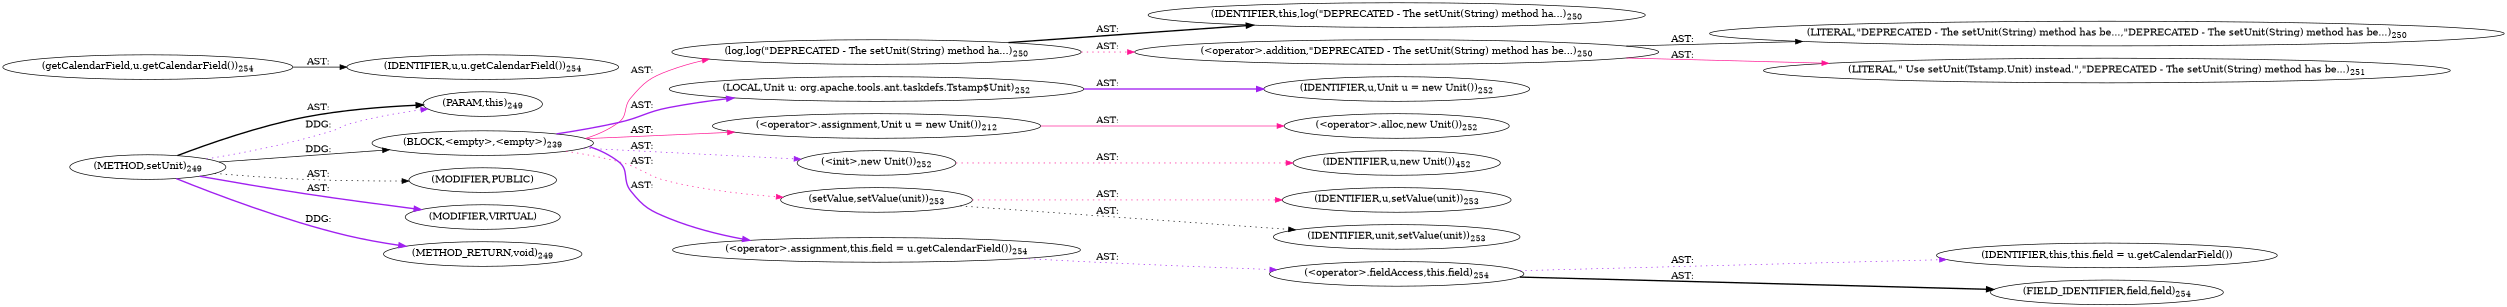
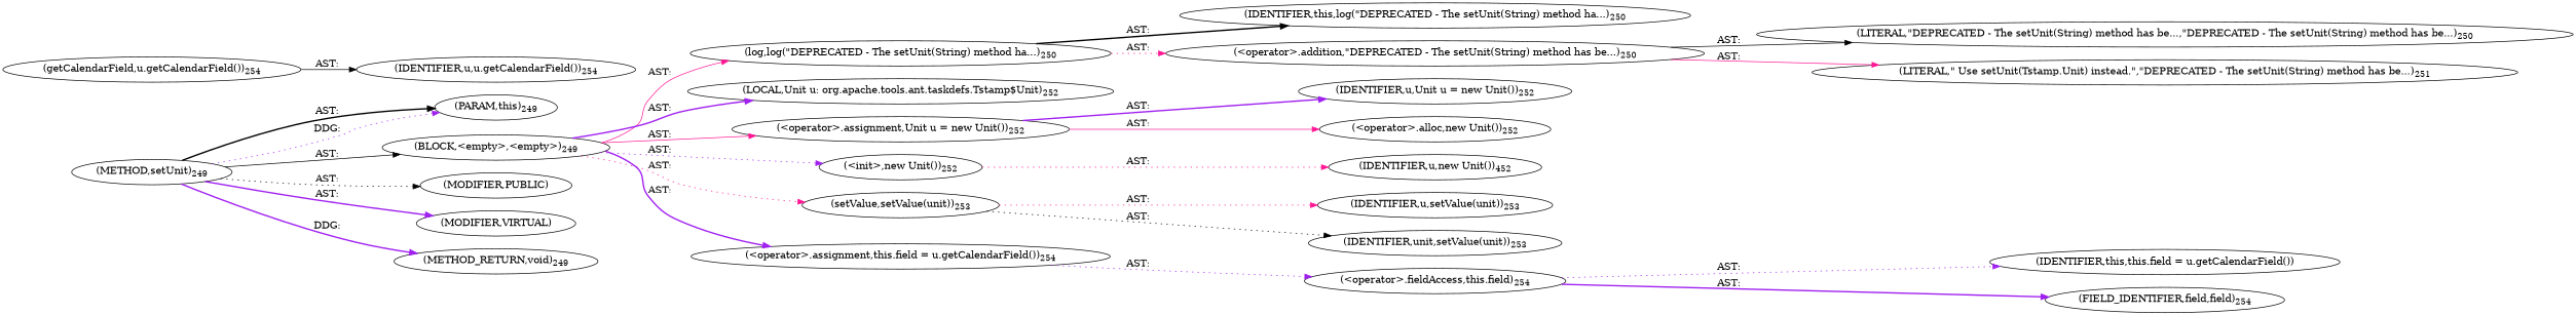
  digraph {
    rankdir=LR
    edge [color=purple style=dotted]
    n1 [label=<(METHOD,setUnit)<SUB>249</SUB>>]
    n2 [label=<(PARAM,this)<SUB>249</SUB>>]
-   n3 [label=<(BLOCK,&lt;empty&gt;,&lt;empty&gt;)<SUB>239</SUB>>]
+   n3 [label=<(BLOCK,&lt;empty&gt;,&lt;empty&gt;)<SUB>249</SUB>>]
    n4 [label=<(MODIFIER,PUBLIC)>]
    n5 [label=<(MODIFIER,VIRTUAL)>]
    n6 [label=<(METHOD_RETURN,void)<SUB>249</SUB>>]
    n7 [label=<(log,log(&quot;DEPRECATED - The setUnit(String) method ha...)<SUB>250</SUB>>]
    n8 [label=<(LOCAL,Unit u: org.apache.tools.ant.taskdefs.Tstamp$Unit)<SUB>252</SUB>>]
-   n9 [label=<(&lt;operator&gt;.assignment,Unit u = new Unit())<SUB>212</SUB>>]
+   n9 [label=<(&lt;operator&gt;.assignment,Unit u = new Unit())<SUB>252</SUB>>]
    n10 [label=<(&lt;init&gt;,new Unit())<SUB>252</SUB>>]
    n11 [label=<(setValue,setValue(unit))<SUB>253</SUB>>]
    n12 [label=<(&lt;operator&gt;.assignment,this.field = u.getCalendarField())<SUB>254</SUB>>]
    n13 [label=<(IDENTIFIER,this,log(&quot;DEPRECATED - The setUnit(String) method ha...)<SUB>250</SUB>>]
    n14 [label=<(&lt;operator&gt;.addition,&quot;DEPRECATED - The setUnit(String) method has be...)<SUB>250</SUB>>]
    n15 [label=<(IDENTIFIER,u,Unit u = new Unit())<SUB>252</SUB>>]
    n16 [label=<(&lt;operator&gt;.alloc,new Unit())<SUB>252</SUB>>]
    n17 [label=<(IDENTIFIER,u,new Unit())<SUB>452</SUB>>]
    n18 [label=<(IDENTIFIER,u,setValue(unit))<SUB>253</SUB>>]
    n19 [label=<(IDENTIFIER,unit,setValue(unit))<SUB>253</SUB>>]
    n20 [label=<(&lt;operator&gt;.fieldAccess,this.field)<SUB>254</SUB>>]
    n21 [label=<(LITERAL,&quot;DEPRECATED - The setUnit(String) method has be...,&quot;DEPRECATED - The setUnit(String) method has be...)<SUB>250</SUB>>]
    n22 [label=<(LITERAL,&quot; Use setUnit(Tstamp.Unit) instead.&quot;,&quot;DEPRECATED - The setUnit(String) method has be...)<SUB>251</SUB>>]
    n23 [label=<(IDENTIFIER,this,this.field = u.getCalendarField())>]
    n24 [label=<(FIELD_IDENTIFIER,field,field)<SUB>254</SUB>>]
    n25 [label=<(getCalendarField,u.getCalendarField())<SUB>254</SUB>>]
    n26 [label=<(IDENTIFIER,u,u.getCalendarField())<SUB>254</SUB>>]
    n1 -> n2 [color=black label="AST: " style=bold]
    n1 -> n2 [label="DDG: "]
-   n1 -> n3 [color=black label="DDG: " style=solid]
+   n1 -> n3 [color=black label="AST: " style=solid]
    n1 -> n4 [color=black label="AST: "]
    n1 -> n5 [label="AST: " style=bold]
    n1 -> n6 [label="DDG: " style=bold]
    n3 -> n7 [color=deeppink label="AST: " style=solid]
    n3 -> n8 [label="AST: " style=bold]
    n3 -> n9 [color=deeppink label="AST: " style=solid]
    n3 -> n10 [label="AST: "]
    n3 -> n11 [color=deeppink label="AST: "]
    n3 -> n12 [label="AST: " style=bold]
    n7 -> n13 [color=black label="AST: " style=bold]
    n7 -> n14 [color=deeppink label="AST: "]
-   n8 -> n15 [label="AST: " style=bold]
+   n9 -> n15 [label="AST: " style=bold]
    n9 -> n16 [color=deeppink label="AST: " style=solid]
    n10 -> n17 [color=deeppink label="AST: "]
    n11 -> n18 [color=deeppink label="AST: "]
    n11 -> n19 [color=black label="AST: "]
    n12 -> n20 [label="AST: "]
    n14 -> n21 [color=black label="AST: " style=solid]
    n14 -> n22 [color=deeppink label="AST: " style=solid]
    n20 -> n23 [label="AST: "]
-   n20 -> n24 [color=black label="AST: " style=bold]
+   n20 -> n24 [label="AST: " style=bold]
    n25 -> n26 [color=black label="AST: " style=solid]
  }
